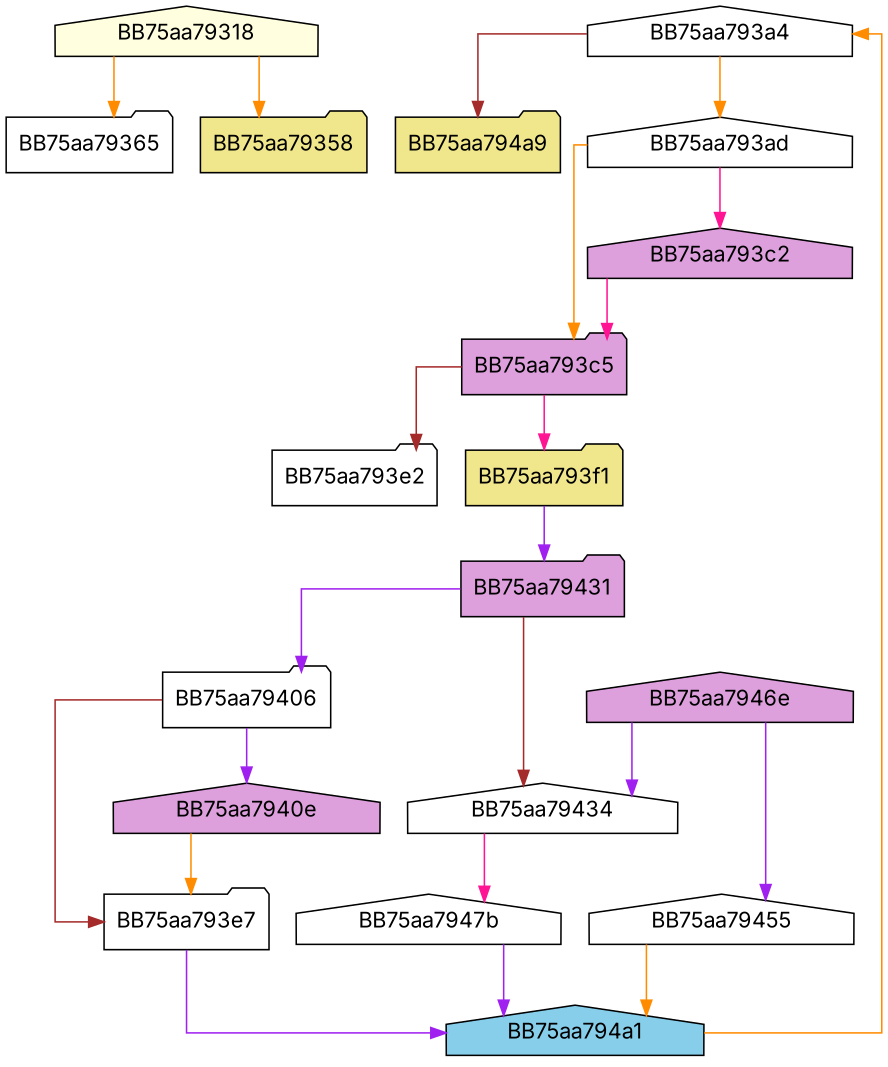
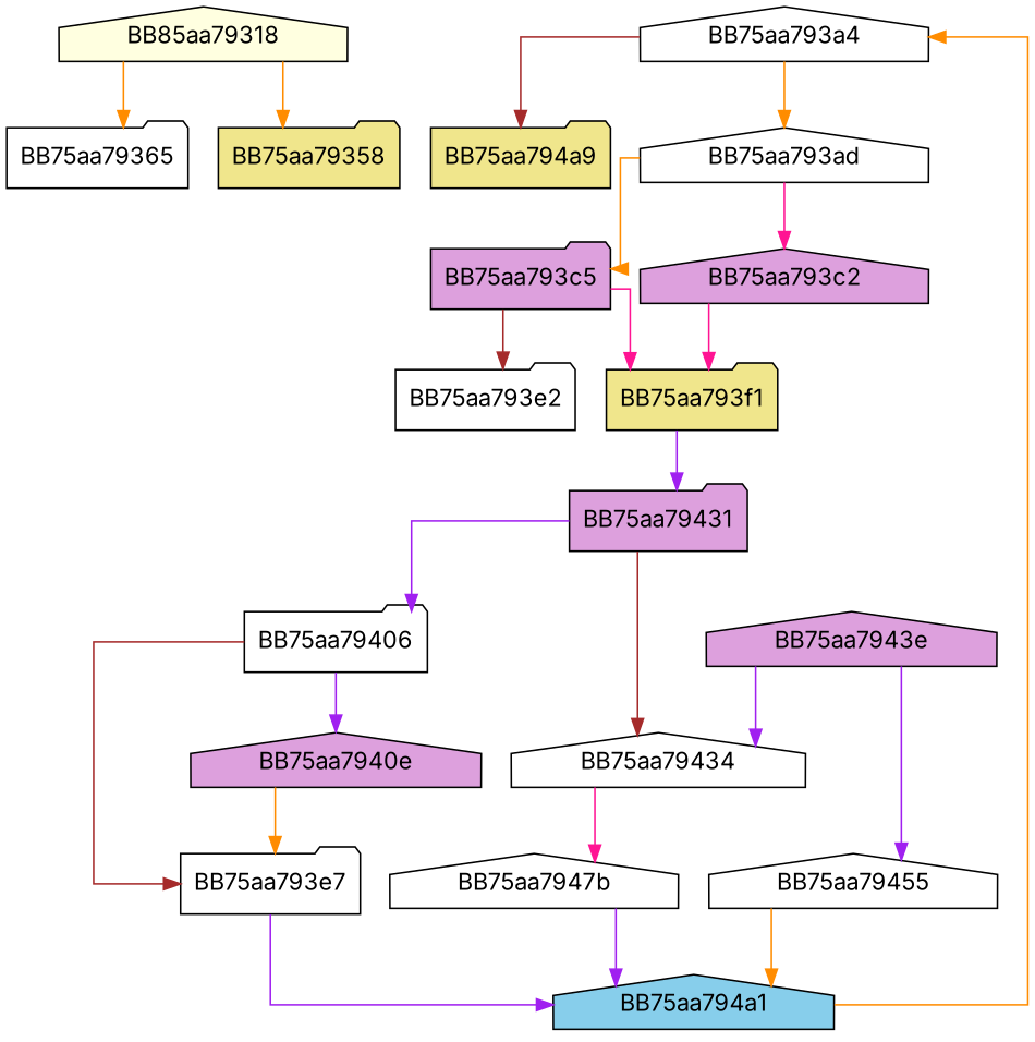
  digraph {
    fontname=Inter
    splines=ortho
    node [fillcolor=white fontname=Inter shape=house style=filled]
    edge [color=darkorange fontname=Inter]
-   BB75aa79318 [fillcolor=lightyellow]
+   BB75aa79318 [fillcolor=lightyellow label=BB85aa79318]
    BB75aa79365 [shape=folder]
    BB75aa79358 [fillcolor=khaki shape=folder]
    BB75aa793a4
    BB75aa794a9 [fillcolor=khaki shape=folder]
    BB75aa793ad
    BB75aa793c5 [fillcolor=plum shape=folder]
    BB75aa793c2 [fillcolor=plum]
    BB75aa793f1 [fillcolor=khaki shape=folder]
    BB75aa793e2 [shape=folder]
    BB75aa79431 [fillcolor=plum shape=folder]
    BB75aa79406 [shape=folder]
    BB75aa79434
    BB75aa793e7 [shape=folder]
    BB75aa7940e [fillcolor=plum]
    BB75aa794a1 [fillcolor=skyblue]
    BB75aa7947b
-   BB75aa7943e [fillcolor=plum label=BB75aa7946e]
+   BB75aa7943e [fillcolor=plum]
    BB75aa79455
    BB75aa79318 -> BB75aa79365
    BB75aa79318 -> BB75aa79358
    BB75aa793a4 -> BB75aa794a9 [color=brown]
    BB75aa793a4 -> BB75aa793ad
    BB75aa793ad -> BB75aa793c5
    BB75aa793ad -> BB75aa793c2 [color=deeppink]
    BB75aa793c5 -> BB75aa793f1 [color=deeppink]
    BB75aa793c5 -> BB75aa793e2 [color=brown]
-   BB75aa793c2 -> BB75aa793c5 [color=deeppink]
+   BB75aa793c2 -> BB75aa793f1 [color=deeppink]
    BB75aa793f1 -> BB75aa79431 [color=purple]
    BB75aa79431 -> BB75aa79406 [color=purple]
    BB75aa79431 -> BB75aa79434 [color=brown]
    BB75aa79406 -> BB75aa793e7 [color=brown]
    BB75aa79406 -> BB75aa7940e [color=purple]
    BB75aa79434 -> BB75aa7947b [color=deeppink]
    BB75aa793e7 -> BB75aa794a1 [color=purple]
    BB75aa7940e -> BB75aa793e7
    BB75aa794a1 -> BB75aa793a4
    BB75aa7947b -> BB75aa794a1 [color=purple]
    BB75aa7943e -> BB75aa79434 [color=purple]
    BB75aa7943e -> BB75aa79455 [color=purple]
    BB75aa79455 -> BB75aa794a1
  }
